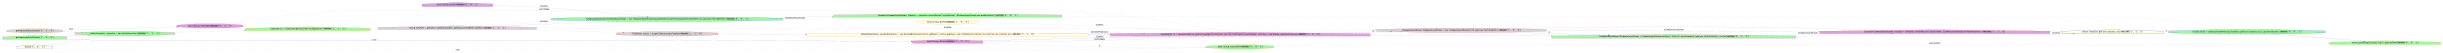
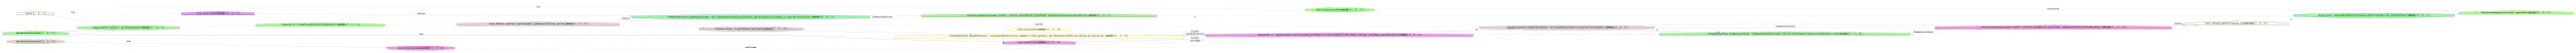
  digraph {
    fontname="IBM Plex Mono"
    rankdir=LR
    node [color=deeppink fillcolor=palegreen fontname="IBM Plex Mono" shape=house style=filled]
    edge [arrowhead=odot color=purple fontname="IBM Plex Mono" style=dashed]
    n1 [label="Iterable<FileAwareInputStream> iterable = converter.convertRecord(\"outputSchema\",fileAwareInputStream,new WorkUnitState())@@@7@@@['0', '0', '1']"]
    n2 [color=blue label="String actual = readGzipStreamAsString(Iterables.getFirst(iterable,null).getInputStream())@@@8@@@['0', '0', '1']" shape=octagon]
    n3 [color=darkorange label="Assert.assertEquals(actual.trim(),expectedText)@@@9@@@['0', '0', '1']"]
    n4 [label="UnGzipConverter converter = new UnGzipConverter()@@@3@@@['1', '1', '1']" shape=octagon]
    n5 [color=darkorange label="FileSystem fs = FileSystem.getLocal(new Configuration())@@@4@@@['1', '1', '1']"]
    n6 [fillcolor=lightgrey label="String fullPath = getClass().getClassLoader().getResource(filePath).getFile()@@@5@@@['1', '1', '1']"]
    n7 [color=blue fillcolor=lightyellow label="return Iterables.getFirst(iterable,null)@@@11@@@['1', '1', '0']"]
    n8 [color=darkorange fillcolor=lightgrey label="getCompressedInputStream['0', '1', '0']" shape=octagon]
    n9 [fillcolor=plum label="final String newFileName@@@2@@@['0', '1', '0']" shape=octagon]
    n10 [color=red fillcolor=plum label="final String filePath@@@2@@@['1', '1', '0']"]
    n11 [color=darkorange label="final String expectedText@@@2@@@['0', '0', '1']" shape=octagon]
    n12 [fillcolor=plum label="CopyableFile cf = CopyableFileUtils.getTestCopyableFile(filePath,new Path(testTempPath,newFileName).toString(),newFileName,ownerAndPermission)@@@8@@@['1', '1', '0']"]
    n13 [color=red fillcolor=lightgrey label="FileStatus status = fs.getFileStatus(testTempPath)@@@6@@@['1', '1', '0']" shape=octagon]
    n14 [color=darkorange fillcolor=lightyellow label="OwnerAndPermission ownerAndPermission = new OwnerAndPermission(status.getOwner(),status.getGroup(),new FsPermission(FsAction.ALL,FsAction.ALL,FsAction.ALL))@@@7@@@['1', '1', '0']"]
    n15 [color=darkorange fillcolor=lightyellow label="final String filePath@@@2@@@['1', '0', '0']" shape=octagon]
    n16 [label="FileAwareInputStream fileAwareInputStream = FileAwareInputStream.builder().file(cf).inputStream(fs.open(new Path(fullPath))).build()@@@9@@@['0', '1', '0']"]
    n17 [fillcolor=lightgrey label="FileAwareInputStream fileAwareInputStream = new FileAwareInputStream(cf,fs.open(new Path(fullPath)))@@@9@@@['1', '0', '0']" shape=octagon]
    n18 [color=blue fillcolor=plum label="final String filePath@@@2@@@['0', '0', '1']"]
    n19 [color=blue label="FileAwareInputStream fileAwareInputStream = new FileAwareInputStream(CopyableFileUtils.getTestCopyableFile(filePath),fs.open(new Path(fullPath)))@@@6@@@['0', '0', '1']" shape=octagon]
    n20 [color=blue fillcolor=lightyellow label="testGz['0', '0', '1']"]
    n21 [color=red fillcolor=plum label="Iterable<FileAwareInputStream> iterable = converter.convertRecord(\"outputSchema\",fileAwareInputStream,new WorkUnitState())@@@10@@@['1', '1', '0']"]
    n22 [label="getCompressedInputStream['1', '0', '0']"]
    n1 -> n2 [color=gray40 style=dotted]
    n2 -> n3 [arrowhead=onormal color=blue]
    n4 -> n5 [color=blue style=dotted]
    n5 -> n6 [arrowhead=onormal color=gray40 style=dotted]
    n6 -> n13 [arrowhead=vee color=gray40 style=dotted]
    n6 -> n17 [arrowhead=onormal label=fullPath style=dotted]
    n6 -> n19
    n6 -> n19 [label=fullPath style=dotted]
    n7 -> n2 [color=gray40 label=0 style=dotted]
    n8 -> n4
    n8 -> n9 [arrowhead=vee label=true]
    n9 -> n12 [color=gray40 label=newFileName style=dotted]
    n10 -> n11 [arrowhead=onormal label=0 style=dotted]
    n10 -> n12 [color=blue label=filePath]
    n10 -> n12 [color=gray40 label=newFileName]
    n11 -> n3 [label=expectedText style=dotted]
    n12 -> n16
    n12 -> n17 [arrowhead=vee label=cf]
    n12 -> n17 [arrowhead=onormal style=dotted]
    n13 -> n14 [arrowhead=vee]
    n14 -> n12 [arrowhead=onormal color=blue label=ownerAndPermission]
    n14 -> n12 [color=blue]
    n15 -> n12 [color=gray40 label=filePath style=dotted]
    n16 -> n21 [arrowhead=onormal color=blue style=dotted]
    n16 -> n21 [label=fileAwareInputStream style=dotted]
    n17 -> n16 [arrowhead=vee color=blue label=0]
    n17 -> n21 [color=gray40]
    n17 -> n21 [label=fileAwareInputStream]
    n18 -> n19 [arrowhead=vee label=filePath]
    n19 -> n1 [arrowhead=onormal label=fileAwareInputStream style=dotted]
    n19 -> n1 [arrowhead=onormal color=gray40]
    n20 -> n4 [arrowhead=onormal]
    n20 -> n11 [color=gray40 label=true style=dotted]
+   n20 -> n18 [arrowhead=vee label=true style=dotted]
    n21 -> n7 [arrowhead=onormal color=gray40]
    n21 -> n7 [arrowhead=vee label=iterable]
    n22 -> n4 [arrowhead=onormal color=blue]
    n22 -> n10 [arrowhead=vee color=blue label=true]
  }
